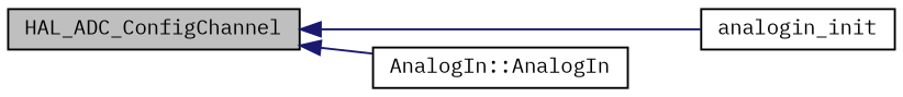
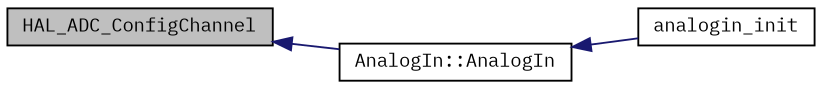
  digraph {
    fontname="IBM Plex Mono"
    rankdir=LR
    node [color=black fillcolor=white fontname="IBM Plex Mono" fontsize=10 shape=record style=filled]
    edge [color=midnightblue dir=back fontname="IBM Plex Mono" fontsize=10 labelfontname=Helvetica labelfontsize=10 style=solid]
    n1 [fillcolor=grey75 fontcolor=black height=0.2 label=HAL_ADC_ConfigChannel width=0.4]
    n2 [height=0.2 label=analogin_init width=0.4]
    n3 [height=0.2 label="AnalogIn::AnalogIn" width=0.4]
-   n1 -> n2
+   n3 -> n2
    n1 -> n3
  }
